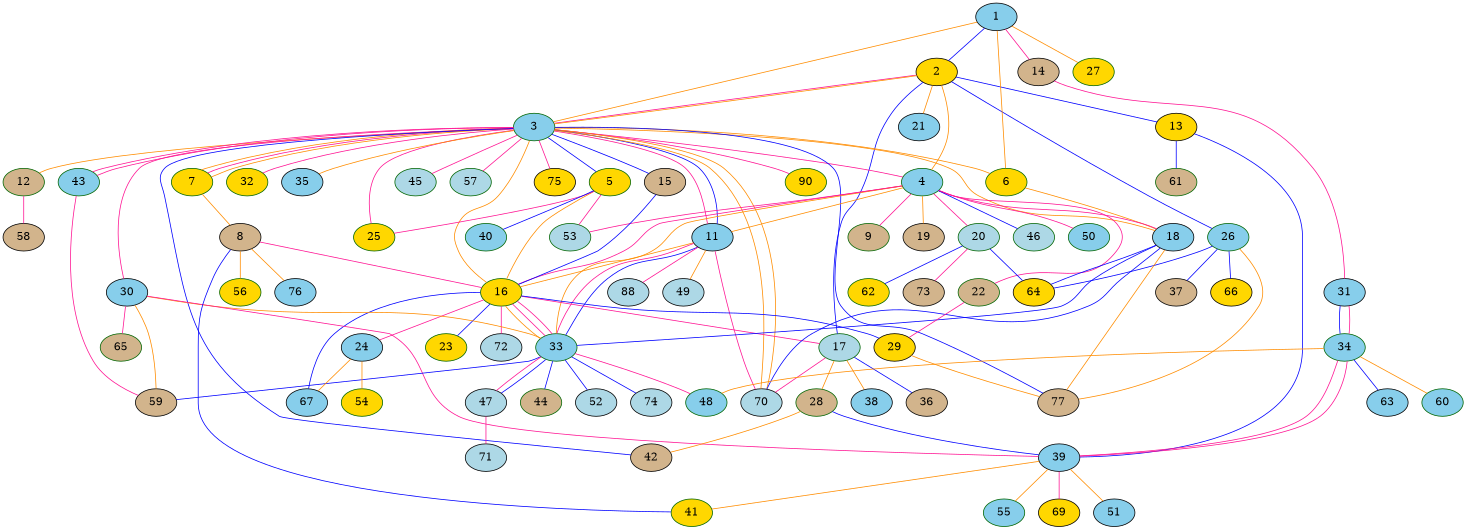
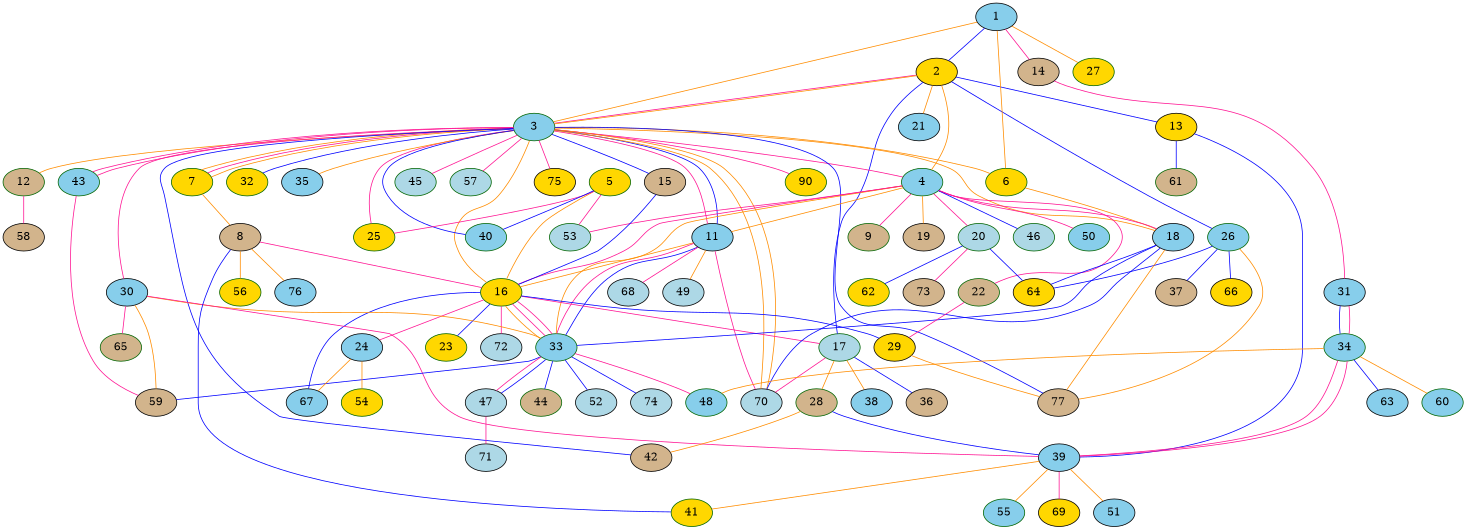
  graph {
    node [color=black fillcolor=skyblue style=filled]
    edge [color=deeppink]
    2 [fillcolor=gold]
    1
    3 [color=darkgreen]
    6 [color=darkgreen fillcolor=gold]
    14 [fillcolor=tan]
    27 [color=darkgreen fillcolor=gold]
    4 [color=darkgreen]
    13 [fillcolor=gold]
    17 [color=darkgreen fillcolor=lightblue]
    21
    26 [color=darkgreen]
    5 [color=darkgreen fillcolor=gold]
    7 [color=darkgreen fillcolor=gold]
    n14 [color=darkgreen fillcolor=gold label=90]
    11
    12 [color=darkgreen fillcolor=tan]
    15 [fillcolor=tan]
    16 [color=darkgreen fillcolor=gold]
    18
    25 [color=darkgreen fillcolor=gold]
    30
    32 [color=darkgreen fillcolor=gold]
    35
    42 [fillcolor=tan]
    43 [color=darkgreen]
    45 [color=darkgreen fillcolor=lightblue]
    57 [color=darkgreen fillcolor=lightblue]
    70 [fillcolor=lightblue]
    75 [fillcolor=gold]
    77 [fillcolor=tan]
    31
    9 [color=darkgreen fillcolor=tan]
    19 [fillcolor=tan]
    20 [color=darkgreen fillcolor=lightblue]
    22 [color=darkgreen fillcolor=tan]
    33 [color=darkgreen]
    46 [color=darkgreen fillcolor=lightblue]
    50 [color=darkgreen]
    53 [color=darkgreen fillcolor=lightblue]
    39
    61 [color=darkgreen fillcolor=tan]
    28 [color=darkgreen fillcolor=tan]
    36 [fillcolor=tan]
    38
    64 [fillcolor=gold]
    37 [fillcolor=tan]
    66 [fillcolor=gold]
    40 [color=darkgreen]
    8 [fillcolor=tan]
    49 [fillcolor=lightblue]
-   68 [fillcolor=lightblue label=88]
+   68 [fillcolor=lightblue]
    58 [fillcolor=tan]
    23 [color=darkgreen fillcolor=gold]
    24
    29 [fillcolor=gold]
    67
    72 [fillcolor=lightblue]
    59 [fillcolor=tan]
    65 [color=darkgreen fillcolor=tan]
    62 [color=darkgreen fillcolor=gold]
    73 [fillcolor=tan]
    44 [color=darkgreen fillcolor=tan]
    47 [fillcolor=lightblue]
    48 [color=darkgreen]
    52 [fillcolor=lightblue]
    74 [fillcolor=lightblue]
    41 [color=darkgreen fillcolor=gold]
    56 [color=darkgreen fillcolor=gold]
    76
    51
    55 [color=darkgreen]
    69 [fillcolor=gold]
    34 [color=darkgreen]
    54 [color=darkgreen fillcolor=gold]
    60 [color=darkgreen]
    63
    71 [fillcolor=lightblue]
    2 -- 3
    2 -- 3 [color=darkorange]
    2 -- 4 [color=darkorange]
    2 -- 13 [color=blue]
    2 -- 17 [color=blue]
    2 -- 21 [color=darkorange]
    2 -- 26 [color=blue]
    1 -- 2 [color=blue]
    1 -- 3 [color=darkorange]
    1 -- 6 [color=darkorange]
    1 -- 14
    1 -- 27 [color=darkorange]
    3 -- 6 [color=darkorange]
    3 -- 4
-   3 -- 5 [color=blue]
+   3 -- 40 [color=blue]
    3 -- 7 [color=darkorange]
    3 -- 7
    3 -- 7 [color=darkorange]
    3 -- n14
    3 -- 11
    3 -- 11 [color=blue]
    3 -- 12 [color=darkorange]
    3 -- 15 [color=blue]
    3 -- 16 [color=darkorange]
    3 -- 18 [color=darkorange]
    3 -- 25
    3 -- 30
-   3 -- 32
+   3 -- 32 [color=blue]
    3 -- 35 [color=darkorange]
    3 -- 42 [color=blue]
    3 -- 43
    3 -- 43
    3 -- 45
    3 -- 57
    3 -- 70 [color=darkorange]
    3 -- 70 [color=darkorange]
    3 -- 75
    3 -- 77 [color=blue]
    6 -- 18 [color=darkorange]
    14 -- 31
    4 -- 11 [color=darkorange]
    4 -- 16
    4 -- 18
    4 -- 9
    4 -- 19 [color=darkorange]
    4 -- 20
    4 -- 22
    4 -- 33 [color=darkorange]
    4 -- 46 [color=blue]
    4 -- 50
    4 -- 53
    13 -- 39 [color=blue]
    13 -- 61 [color=blue]
    17 -- 70
    17 -- 28 [color=darkorange]
    17 -- 36 [color=blue]
    17 -- 38 [color=darkorange]
    26 -- 77 [color=darkorange]
    26 -- 64 [color=blue]
    26 -- 37 [color=blue]
    26 -- 66 [color=blue]
    5 -- 16 [color=darkorange]
    5 -- 25
    5 -- 53
    5 -- 40 [color=blue]
    7 -- 8 [color=darkorange]
    11 -- 16 [color=darkorange]
    11 -- 70
    11 -- 33
    11 -- 33 [color=blue]
    11 -- 49 [color=darkorange]
    11 -- 68
    12 -- 58
    15 -- 16 [color=blue]
    16 -- 17
    16 -- 33 [color=darkorange]
    16 -- 33
    16 -- 33
    16 -- 23 [color=blue]
    16 -- 24
    16 -- 29 [color=blue]
    16 -- 67 [color=blue]
    16 -- 72
    18 -- 70 [color=blue]
    18 -- 77 [color=darkorange]
    18 -- 33 [color=blue]
    18 -- 64 [color=blue]
    30 -- 33 [color=darkorange]
    30 -- 39
    30 -- 59 [color=darkorange]
    30 -- 65
    43 -- 59
    31 -- 34 [color=blue]
    31 -- 34
    20 -- 64 [color=blue]
    20 -- 62 [color=blue]
    20 -- 73
    22 -- 29
    33 -- 59 [color=blue]
    33 -- 44 [color=blue]
    33 -- 47
    33 -- 47 [color=blue]
    33 -- 48
    33 -- 52 [color=blue]
    33 -- 74 [color=blue]
    39 -- 41 [color=darkorange]
    39 -- 51 [color=darkorange]
    39 -- 55 [color=darkorange]
    39 -- 69
    28 -- 42 [color=darkorange]
    28 -- 39 [color=blue]
    8 -- 16
    8 -- 41 [color=blue]
    8 -- 56 [color=darkorange]
    8 -- 76 [color=darkorange]
    24 -- 67 [color=darkorange]
    24 -- 54 [color=darkorange]
    29 -- 77 [color=darkorange]
    47 -- 71
    34 -- 39
    34 -- 39
    34 -- 48 [color=darkorange]
    34 -- 60 [color=darkorange]
    34 -- 63 [color=blue]
  }
